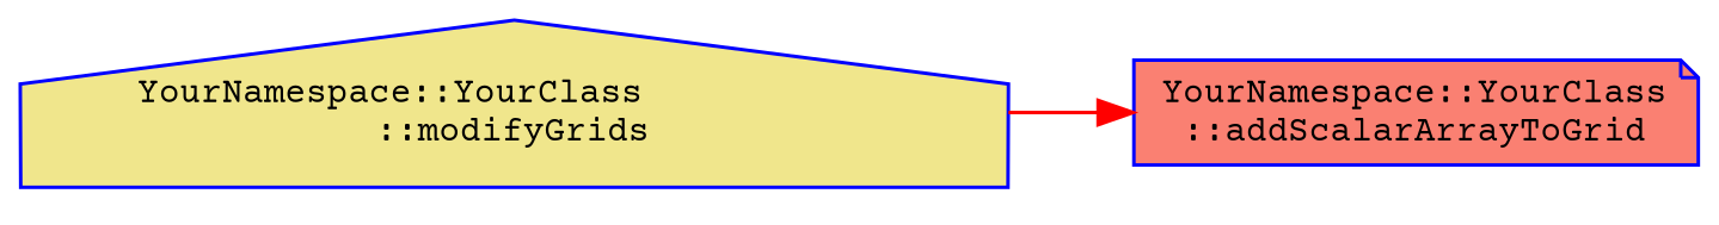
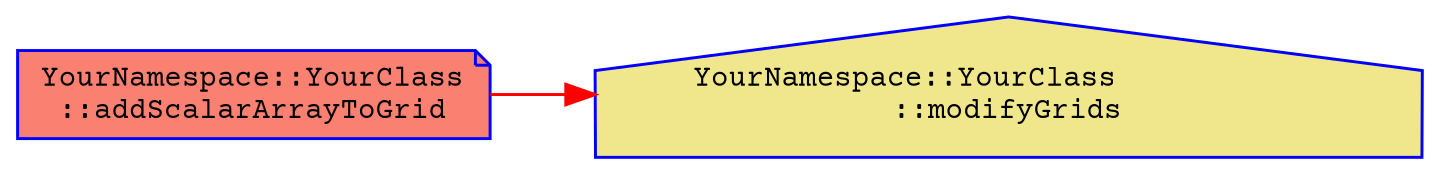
  digraph {
    rankdir=RL
    fontname="Courier Prime"
    node [color=blue fontname="Courier Prime" fontsize=10 style=filled]
    n1 [fillcolor=salmon fontcolor=black height=0.2 label="YourNamespace::YourClass\l::addScalarArrayToGrid" shape=note width=0.4]
    n2 [fillcolor=khaki height=0.2 label="YourNamespace::YourClass\l::modifyGrids" shape=house width=0.4]
-   n1 -> n2 [color=red dir=back fontname="Courier Prime" fontsize=10 labelfontname=Helvetica labelfontsize=10 style=solid]
+   n2 -> n1 [color=red dir=back fontname="Courier Prime" fontsize=10 labelfontname=Helvetica labelfontsize=10 style=solid]
  }
